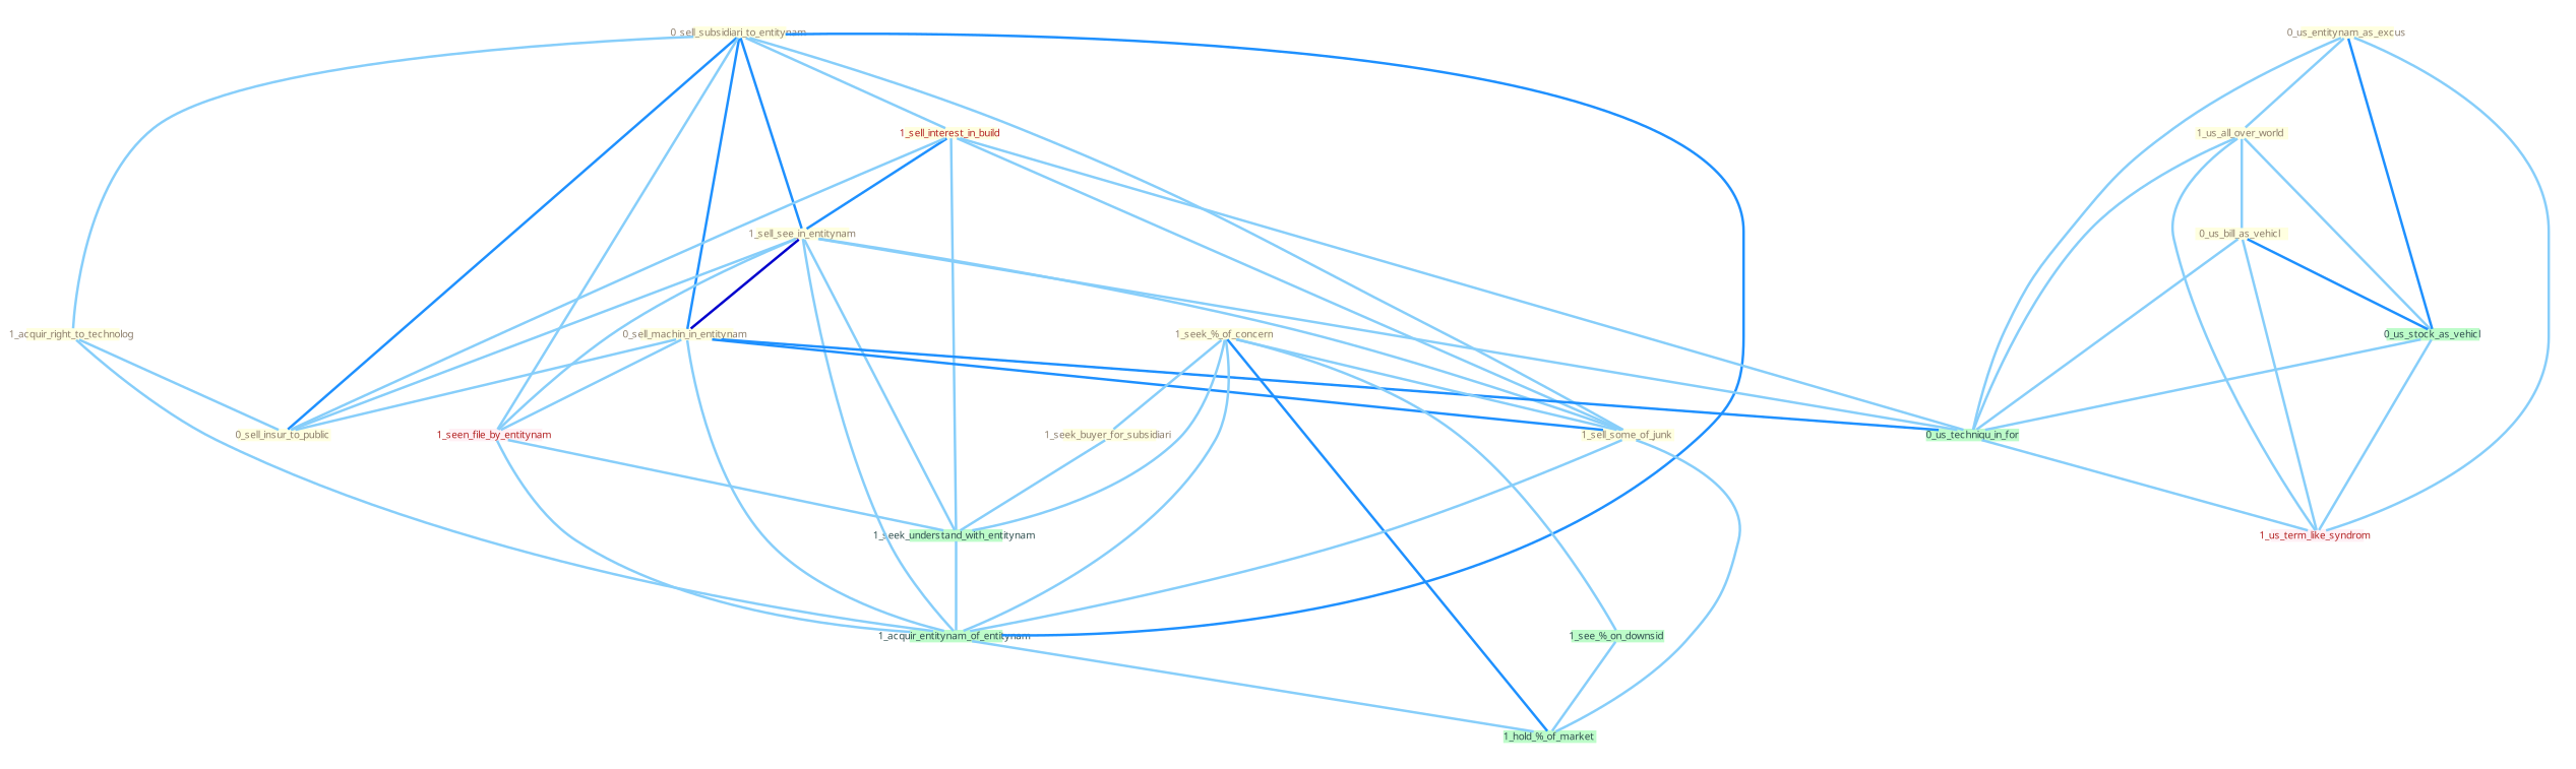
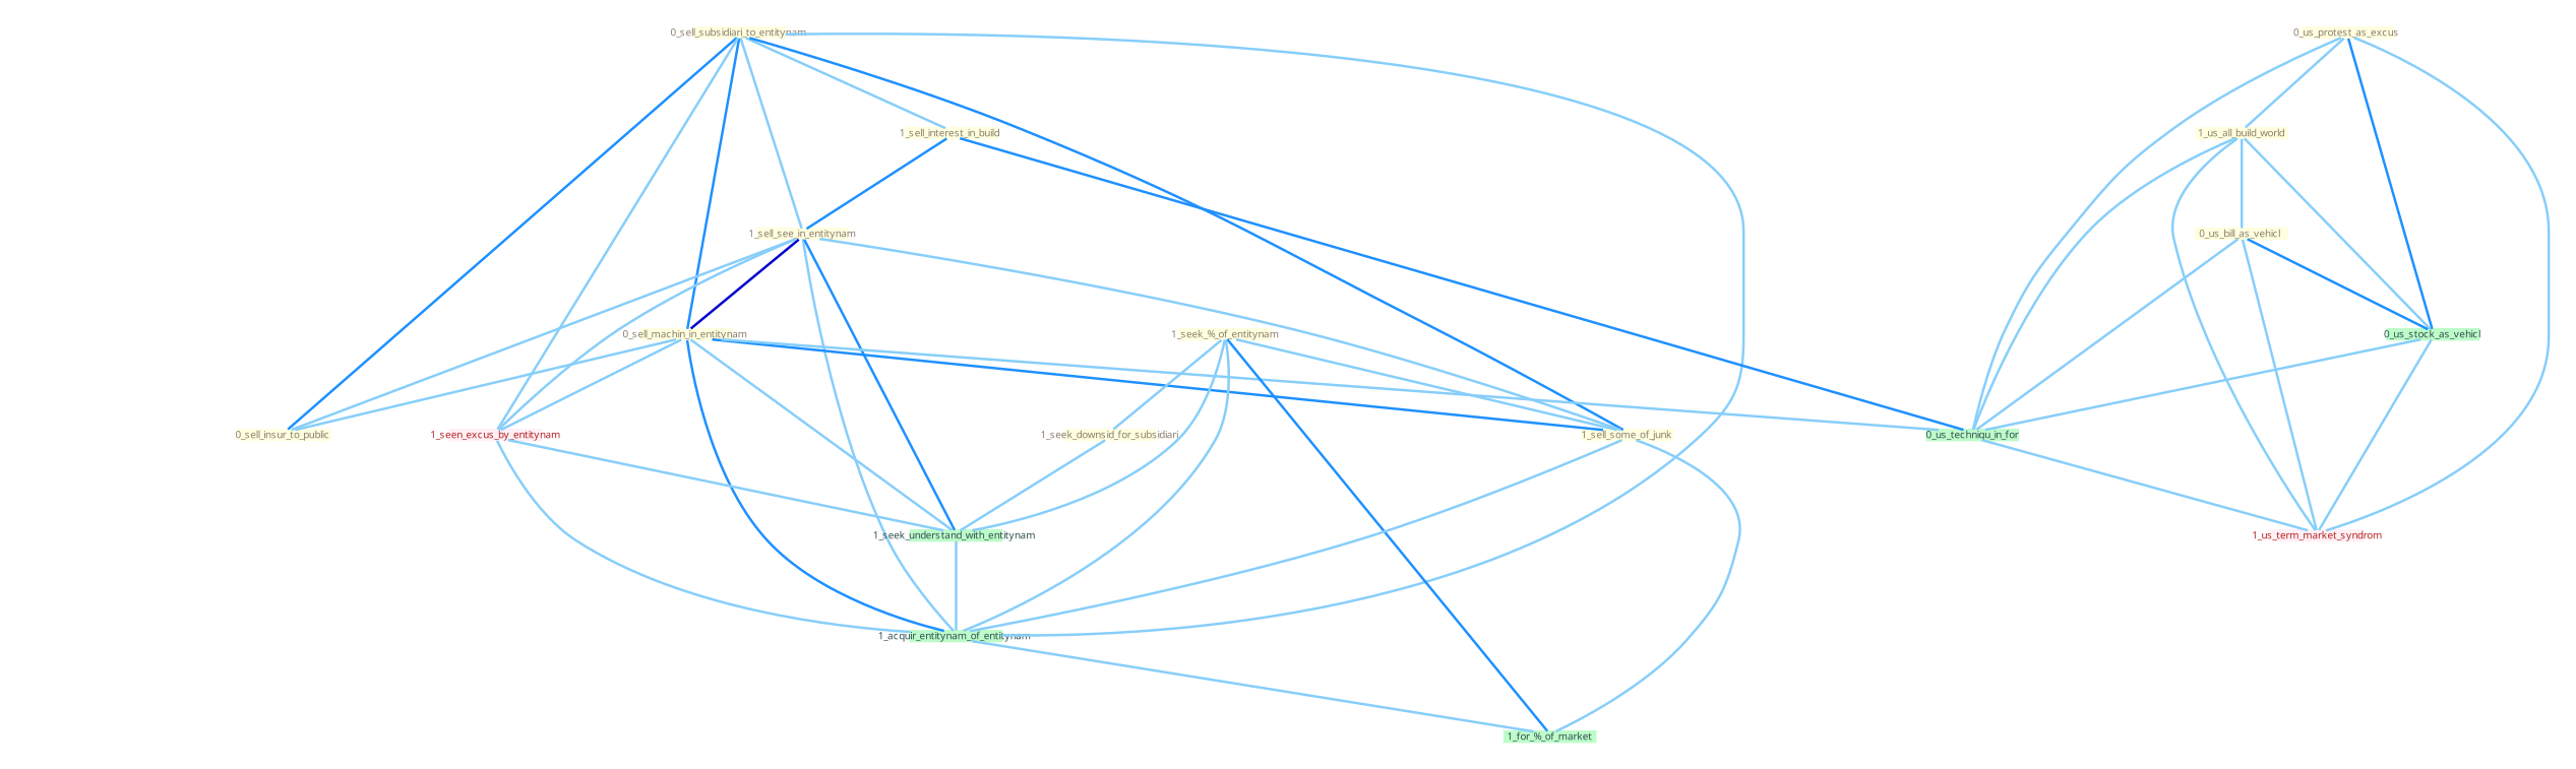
  graph {
    fontname="Noto Sans"
    node [color="#ffffe0" fixedsize=true fontcolor="#8b7d6b" fontname="Noto Sans" fontsize=4 shape=polygon style=filled]
    edge [color="#87cefa" fontname="Noto Sans" w=1]
    "0_sell_subsidiari_to_entitynam " [height=.06 width=.5]
-   "1_sell_interest_in_build " [fontcolor="#b22222" height=.06 width=.5]
+   "1_sell_interest_in_build " [height=.06 width=.5]
    n3 [height=.06 label="1_sell_see_in_entitynam" width=.5]
    "0_sell_machin_in_entitynam " [height=.06 width=.5]
-   "1_seek_%_of_concern " [height=.06 width=.5]
+   "1_seek_%_of_concern " [height=.06 width=.5 label="1_seek_%_of_entitynam"]
    "1_sell_some_of_junk " [height=.06 width=.5]
-   "0_us_protest_as_excus " [height=.06 width=.5 label="0_us_entitynam_as_excus"]
-   "1_us_all_over_world " [height=.06 width=.5]
-   "1_acquir_right_to_technolog " [height=.06 width=.5]
+   "0_us_protest_as_excus " [height=.06 width=.5]
+   "1_us_all_over_world " [height=.06 width=.5 label="1_us_all_build_world"]
    "0_us_bill_as_vehicl " [height=.06 width=.5]
-   "1_seek_buyer_for_subsidiari " [height=.06 width=.5]
+   "1_seek_buyer_for_subsidiari " [height=.06 width=.5 label="1_seek_downsid_for_subsidiari"]
    "0_sell_insur_to_public " [height=.06 width=.5]
-   "1_seen_file_by_entitynam " [color="#fff0f5" fontcolor="#b22222" height=.06 width=.5]
-   "1_us_term_like_syndrom " [color="#fff0f5" fontcolor="#b22222" height=.06 width=.5]
+   "1_seen_file_by_entitynam " [color="#fff0f5" fontcolor="#b22222" height=.06 width=.5 label="1_seen_excus_by_entitynam"]
+   "1_us_term_like_syndrom " [color="#fff0f5" fontcolor="#b22222" height=.06 width=.5 label="1_us_term_market_syndrom"]
    "1_acquir_entitynam_of_entitynam " [color="#BDFCC9" fontcolor="#2f4f4f" height=.06 width=.5]
    n16 [color="#BDFCC9" fontcolor="#2f4f4f" height=.06 label="0_us_techniqu_in_for" width=.5]
    "1_seek_understand_with_entitynam " [color="#BDFCC9" fontcolor="#2f4f4f" height=.06 width=.5]
-   "1_see_%_on_downsid " [color="#BDFCC9" fontcolor="#2f4f4f" height=.06 width=.5]
-   "1_hold_%_of_market " [color="#BDFCC9" fontcolor="#2f4f4f" height=.06 width=.5]
+   "1_hold_%_of_market " [color="#BDFCC9" fontcolor="#2f4f4f" height=.06 width=.5 label="1_for_%_of_market"]
    n20 [color="#BDFCC9" fontcolor="#2f4f4f" height=.06 label="0_us_stock_as_vehicl" width=.5]
    subgraph sub_1 {
      "0_sell_subsidiari_to_entitynam "
      "1_sell_interest_in_build "
      n3
      "0_sell_machin_in_entitynam "
      "1_seek_%_of_concern "
      "1_sell_some_of_junk "
      "0_us_protest_as_excus "
      "1_us_all_over_world "
-     "1_acquir_right_to_technolog "
      "0_us_bill_as_vehicl "
      "1_seek_buyer_for_subsidiari "
      "0_sell_insur_to_public "
    }
    subgraph sub_2 {
      "1_seen_file_by_entitynam "
      "1_us_term_like_syndrom "
    }
    "0_sell_subsidiari_to_entitynam " -- "1_sell_interest_in_build "
-   "0_sell_subsidiari_to_entitynam " -- n3 [color="#1e90ff" w=2]
+   "0_sell_subsidiari_to_entitynam " -- n3 [w=2]
    "0_sell_subsidiari_to_entitynam " -- "0_sell_machin_in_entitynam " [color="#1e90ff" w=2]
-   "0_sell_subsidiari_to_entitynam " -- "1_sell_some_of_junk "
-   "0_sell_subsidiari_to_entitynam " -- "1_acquir_right_to_technolog "
+   "0_sell_subsidiari_to_entitynam " -- "1_sell_some_of_junk " [color="#1e90ff"]
    "0_sell_subsidiari_to_entitynam " -- "0_sell_insur_to_public " [color="#1e90ff" w=2]
    "0_sell_subsidiari_to_entitynam " -- "1_seen_file_by_entitynam "
-   "0_sell_subsidiari_to_entitynam " -- "1_acquir_entitynam_of_entitynam " [color="#1e90ff"]
+   "0_sell_subsidiari_to_entitynam " -- "1_acquir_entitynam_of_entitynam "
    "1_sell_interest_in_build " -- n3 [color="#1e90ff" w=2]
-   "1_sell_interest_in_build " -- "1_sell_some_of_junk "
-   "1_sell_interest_in_build " -- "0_sell_insur_to_public "
-   "1_sell_interest_in_build " -- n16
+   "1_sell_interest_in_build " -- n16 [color="#1e90ff"]
    n3 -- "0_sell_machin_in_entitynam " [color="#0000cd" w=3]
    n3 -- "1_sell_some_of_junk "
    n3 -- "0_sell_insur_to_public "
    n3 -- "1_seen_file_by_entitynam "
    n3 -- "1_acquir_entitynam_of_entitynam "
-   n3 -- n16
-   n3 -- "1_seek_understand_with_entitynam "
+   n3 -- "1_seek_understand_with_entitynam " [color="#1e90ff"]
    "0_sell_machin_in_entitynam " -- "1_sell_some_of_junk " [color="#1e90ff"]
    "0_sell_machin_in_entitynam " -- "0_sell_insur_to_public "
    "0_sell_machin_in_entitynam " -- "1_seen_file_by_entitynam "
-   "0_sell_machin_in_entitynam " -- "1_acquir_entitynam_of_entitynam "
-   "0_sell_machin_in_entitynam " -- n16 [color="#1e90ff"]
-   "1_sell_interest_in_build " -- "1_seek_understand_with_entitynam "
+   "0_sell_machin_in_entitynam " -- "1_acquir_entitynam_of_entitynam " [color="#1e90ff"]
+   "0_sell_machin_in_entitynam " -- n16
+   "0_sell_machin_in_entitynam " -- "1_seek_understand_with_entitynam "
    "1_seek_%_of_concern " -- "1_sell_some_of_junk "
    "1_seek_%_of_concern " -- "1_seek_buyer_for_subsidiari "
    "1_seek_%_of_concern " -- "1_acquir_entitynam_of_entitynam "
    "1_seek_%_of_concern " -- "1_seek_understand_with_entitynam "
-   "1_seek_%_of_concern " -- "1_see_%_on_downsid "
    "1_seek_%_of_concern " -- "1_hold_%_of_market " [color="#1e90ff" w=2]
    "1_sell_some_of_junk " -- "1_acquir_entitynam_of_entitynam "
    "1_sell_some_of_junk " -- "1_hold_%_of_market "
    "0_us_protest_as_excus " -- "1_us_all_over_world "
    "0_us_protest_as_excus " -- "1_us_term_like_syndrom "
    "0_us_protest_as_excus " -- n16
    "0_us_protest_as_excus " -- n20 [color="#1e90ff" w=2]
    "1_us_all_over_world " -- "0_us_bill_as_vehicl "
    "1_us_all_over_world " -- "1_us_term_like_syndrom "
    "1_us_all_over_world " -- n16
    "1_us_all_over_world " -- n20
-   "1_acquir_right_to_technolog " -- "0_sell_insur_to_public "
-   "1_acquir_right_to_technolog " -- "1_acquir_entitynam_of_entitynam "
    "0_us_bill_as_vehicl " -- "1_us_term_like_syndrom "
    "0_us_bill_as_vehicl " -- n16
    "0_us_bill_as_vehicl " -- n20 [color="#1e90ff" w=2]
    "1_seek_buyer_for_subsidiari " -- "1_seek_understand_with_entitynam "
    "1_seen_file_by_entitynam " -- "1_acquir_entitynam_of_entitynam "
    "1_seen_file_by_entitynam " -- "1_seek_understand_with_entitynam "
    "1_acquir_entitynam_of_entitynam " -- "1_hold_%_of_market "
    n16 -- "1_us_term_like_syndrom "
    "1_seek_understand_with_entitynam " -- "1_acquir_entitynam_of_entitynam "
-   "1_see_%_on_downsid " -- "1_hold_%_of_market "
    n20 -- "1_us_term_like_syndrom "
    n20 -- n16
  }
